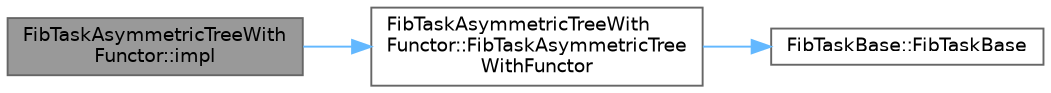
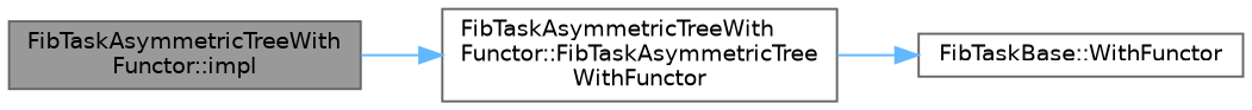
  digraph {
    rankdir=LR
    node [color=grey40 fillcolor=white fontname=Helvetica fontsize=10 shape=box style=filled]
    edge [color=steelblue1 fontname=Helvetica fontsize=10 labelfontname=Helvetica labelfontsize=10 style=solid]
    n1 [color=gray40 fillcolor=grey60 fontcolor=black height=0.2 label="FibTaskAsymmetricTreeWith\lFunctor::impl" width=0.4]
    n2 [height=0.2 label="FibTaskAsymmetricTreeWith\lFunctor::FibTaskAsymmetricTree\lWithFunctor" width=0.4]
-   n3 [height=0.2 label="FibTaskBase::FibTaskBase" width=0.4]
+   n3 [height=0.2 label="FibTaskBase::WithFunctor" width=0.4]
    n1 -> n2
    n2 -> n3
  }
